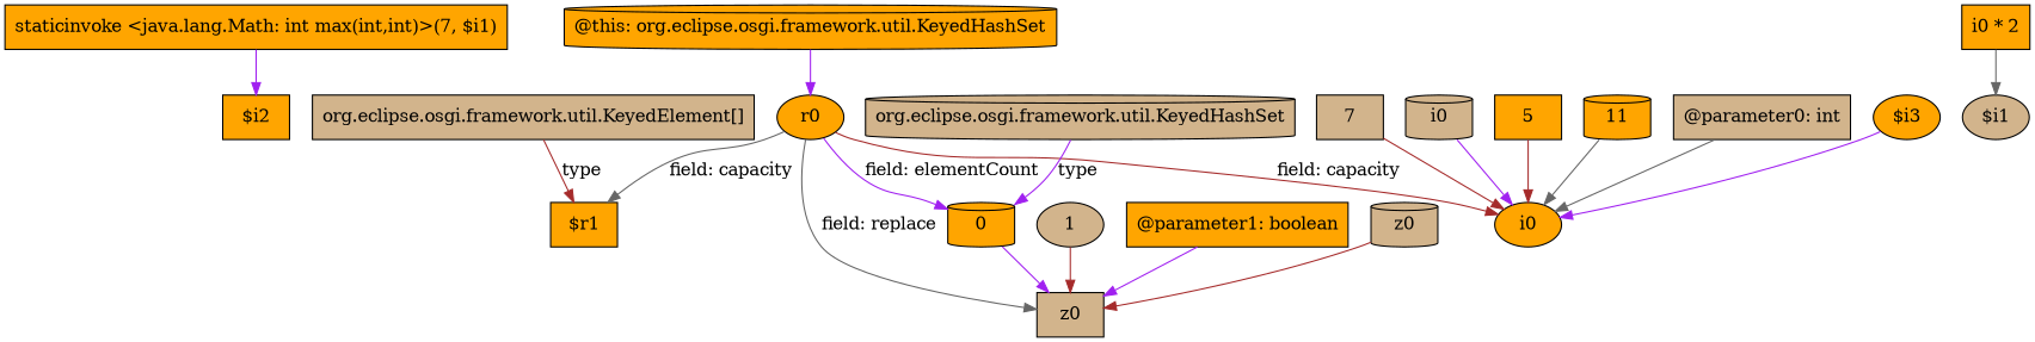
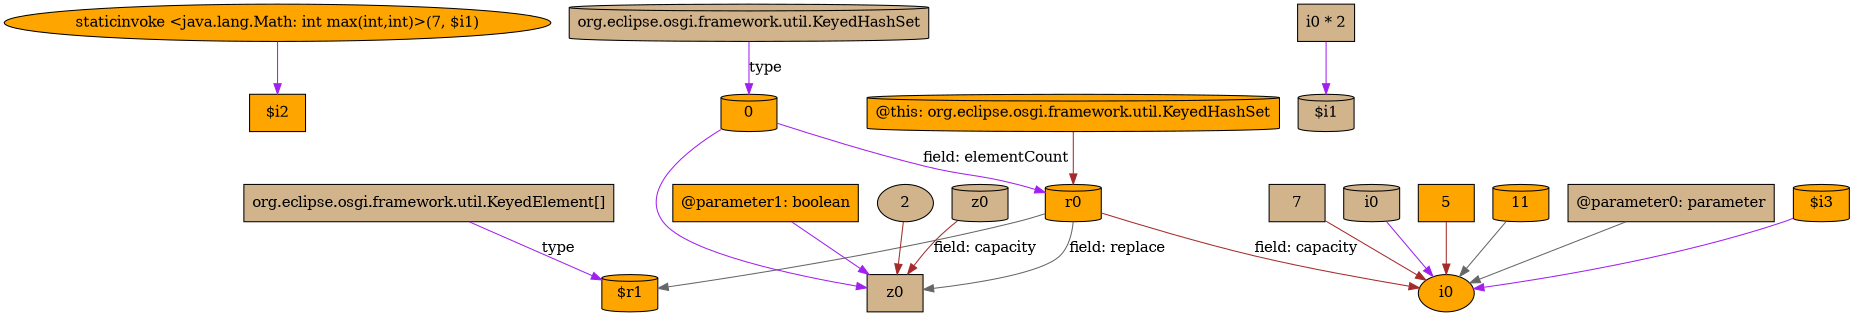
  digraph {
    node [fillcolor=orange shape=box style=filled]
    edge [color=purple]
-   n1 [label="staticinvoke <java.lang.Math: int max(int,int)>(7, $i1)"]
+   n1 [label="staticinvoke <java.lang.Math: int max(int,int)>(7, $i1)" shape=ellipse]
    n2 [label="$i2"]
    n3 [fillcolor=tan label="org.eclipse.osgi.framework.util.KeyedElement[]"]
-   n4 [label="$r1"]
-   n5 [label=r0 shape=ellipse]
+   n4 [label="$r1" shape=cylinder]
+   n5 [label=r0 shape=cylinder]
    n6 [fillcolor=tan label=z0]
    n7 [label=i0 shape=ellipse]
    n8 [label=0 shape=cylinder]
    n9 [fillcolor=tan label=7]
    n10 [label="@this: org.eclipse.osgi.framework.util.KeyedHashSet" shape=cylinder]
    n11 [fillcolor=tan label=i0 shape=cylinder]
    n12 [label=5]
-   n13 [fillcolor=tan label=1 shape=ellipse]
+   n13 [fillcolor=tan label=2 shape=ellipse]
    n14 [label=11 shape=cylinder]
    n15 [label="@parameter1: boolean"]
    n16 [fillcolor=tan label="org.eclipse.osgi.framework.util.KeyedHashSet" shape=cylinder]
-   n17 [fillcolor=tan label="@parameter0: int"]
+   n17 [fillcolor=tan label="@parameter0: parameter"]
    n18 [fillcolor=tan label=z0 shape=cylinder]
-   n19 [label="$i3" shape=ellipse]
-   n20 [label="i0 * 2"]
-   n21 [fillcolor=tan label="$i1" shape=ellipse]
+   n19 [label="$i3" shape=cylinder]
+   n20 [fillcolor=tan label="i0 * 2"]
+   n21 [fillcolor=tan label="$i1" shape=cylinder]
    n1 -> n2
-   n3 -> n4 [color=brown label=type]
+   n3 -> n4 [label=type]
    n5 -> n4 [color=gray40 label="field: capacity"]
    n5 -> n6 [color=gray40 label="field: replace"]
    n5 -> n7 [color=brown label="field: capacity"]
-   n5 -> n8 [label="field: elementCount"]
+   n8 -> n5 [label="field: elementCount"]
    n8 -> n6
    n9 -> n7 [color=brown]
-   n10 -> n5
+   n10 -> n5 [color=brown]
    n11 -> n7
    n12 -> n7 [color=brown]
    n13 -> n6 [color=brown]
    n14 -> n7 [color=gray40]
    n15 -> n6
    n16 -> n8 [label=type]
    n17 -> n7 [color=gray40]
    n18 -> n6 [color=brown]
    n19 -> n7
-   n20 -> n21 [color=gray40]
+   n20 -> n21
  }
